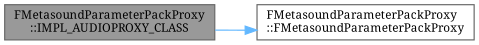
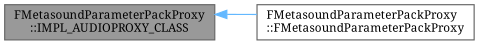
  digraph {
    rankdir=LR
    fontname="Noto Serif"
    node [fontname="Noto Serif" fontsize=10 shape=box style=filled]
    n1 [color=gray40 fillcolor=grey60 fontcolor=black height=0.2 label="FMetasoundParameterPackProxy\l::IMPL_AUDIOPROXY_CLASS" width=0.4]
    n2 [color=grey40 fillcolor=white height=0.2 label="FMetasoundParameterPackProxy\l::FMetasoundParameterPackProxy" width=0.4]
-   n1 -> n2 [color=steelblue1 fontname="Noto Serif" fontsize=10 labelfontname=Helvetica labelfontsize=10 style=solid]
+   n2 -> n1 [color=steelblue1 fontname="Noto Serif" fontsize=10 labelfontname=Helvetica labelfontsize=10 style=solid]
  }
